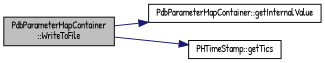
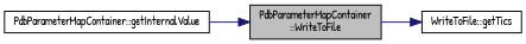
  digraph {
    fontname="Patrick Hand"
    rankdir=LR
    node [color=black fontname="Patrick Hand" fontsize=10 shape=record]
    edge [color=midnightblue fontname="Patrick Hand" fontsize=10 labelfontname=FreeSans labelfontsize=10 style=solid]
    n1 [fillcolor=grey75 fontcolor=black height=0.2 label="PdbParameterMapContainer\l::WriteToFile" style=filled width=0.4]
    n2 [height=0.2 label="PdbParameterMapContainer::getInternalValue" width=0.4]
-   n3 [height=0.2 label="PHTimeStamp::getTics" width=0.4]
-   n1 -> n2
+   n3 [height=0.2 label="WriteToFile::getTics" width=0.4]
+   n2 -> n1
    n1 -> n3
  }
